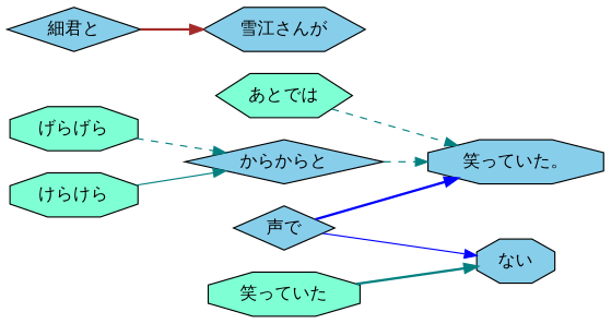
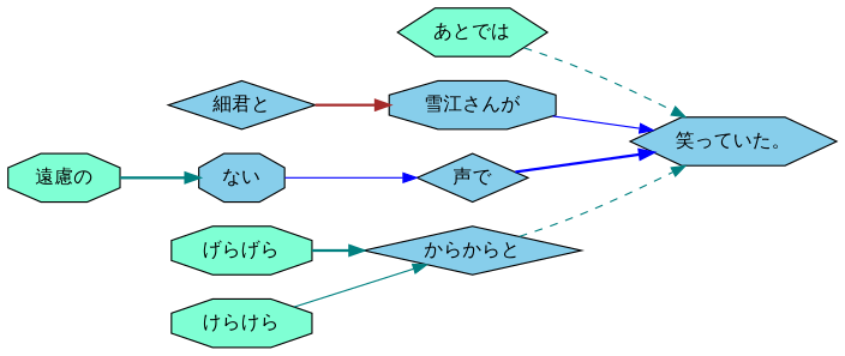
  digraph {
    rankdir=LR
    node [fillcolor=skyblue shape=octagon style=filled]
    edge [color=teal style=dashed]
    n1 [fillcolor=aquamarine label="あとでは" shape=hexagon]
-   n2 [label="笑っていた。"]
+   n2 [label="笑っていた。" shape=hexagon]
    n3 [label="細君と" shape=diamond]
-   n4 [label="雪江さんが" shape=hexagon]
-   n5 [fillcolor=aquamarine label="笑っていた"]
+   n4 [label="雪江さんが"]
+   n5 [fillcolor=aquamarine label="遠慮の"]
    n6 [label="ない"]
    n7 [label="声で" shape=diamond]
    n8 [fillcolor=aquamarine label="げらげら"]
    n9 [label="からからと" shape=diamond]
    n10 [fillcolor=aquamarine label="けらけら"]
    n1 -> n2
    n3 -> n4 [color=brown style=bold]
+   n4 -> n2 [color=blue style=solid]
    n5 -> n6 [style=bold]
-   n7 -> n6 [color=blue style=solid]
+   n6 -> n7 [color=blue style=solid]
    n7 -> n2 [color=blue style=bold]
-   n8 -> n9
+   n8 -> n9 [style=bold]
    n9 -> n2
    n10 -> n9 [style=solid]
  }
